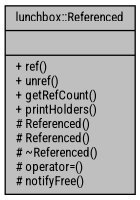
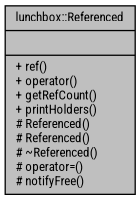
  digraph {
    fontname="Roboto Condensed"
-   n1 [color=black fillcolor=grey75 fontcolor=black fontname="Roboto Condensed" fontsize=10 height=0.2 label="{lunchbox::Referenced\n||+ ref()\l+ unref()\l+ getRefCount()\l+ printHolders()\l# Referenced()\l# Referenced()\l# ~Referenced()\l# operator=()\l# notifyFree()\l}" shape=record style=filled width=0.4]
+   n1 [color=black fillcolor=grey75 fontcolor=black fontname="Roboto Condensed" fontsize=10 height=0.2 label="{lunchbox::Referenced\n||+ ref()\l+ operator()\l+ getRefCount()\l+ printHolders()\l# Referenced()\l# Referenced()\l# ~Referenced()\l# operator=()\l# notifyFree()\l}" shape=record style=filled width=0.4]
  }
